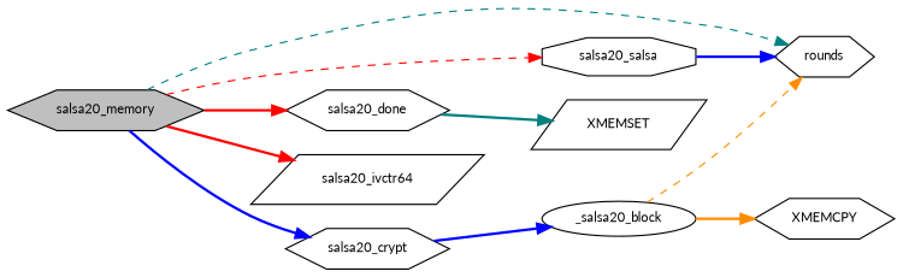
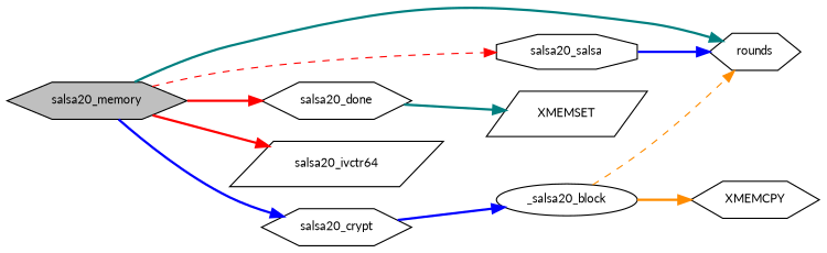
  digraph {
    fontname=Lato
    rankdir=LR
    node [color=black fillcolor=white fontname=Lato fontsize=10 shape=hexagon style=filled]
    edge [color=blue fontname=Lato fontsize=10 labelfontname=Helvetica labelfontsize=10 style=bold]
    n1 [fillcolor=grey75 fontcolor=black height=0.2 label=salsa20_memory width=0.4]
    n2 [height=0.2 label=rounds width=0.4]
    n3 [height=0.2 label=salsa20_crypt width=0.4]
    n4 [height=0.2 label=salsa20_done width=0.4]
    n5 [height=0.2 label=salsa20_ivctr64 shape=parallelogram width=0.4]
    n6 [height=0.2 label=salsa20_salsa shape=octagon width=0.4]
    n7 [height=0.2 label=_salsa20_block shape=ellipse width=0.4]
    n8 [height=0.2 label=XMEMSET shape=parallelogram width=0.4]
    n9 [height=0.2 label=XMEMCPY width=0.4]
-   n1 -> n2 [color=teal style=dashed]
+   n1 -> n2 [color=teal]
    n1 -> n3
    n1 -> n4 [color=red]
    n1 -> n5 [color=red]
    n1 -> n6 [color=red style=dashed]
    n3 -> n7
    n4 -> n8 [color=teal]
    n6 -> n2
    n7 -> n2 [color=darkorange style=dashed]
    n7 -> n9 [color=darkorange]
  }
